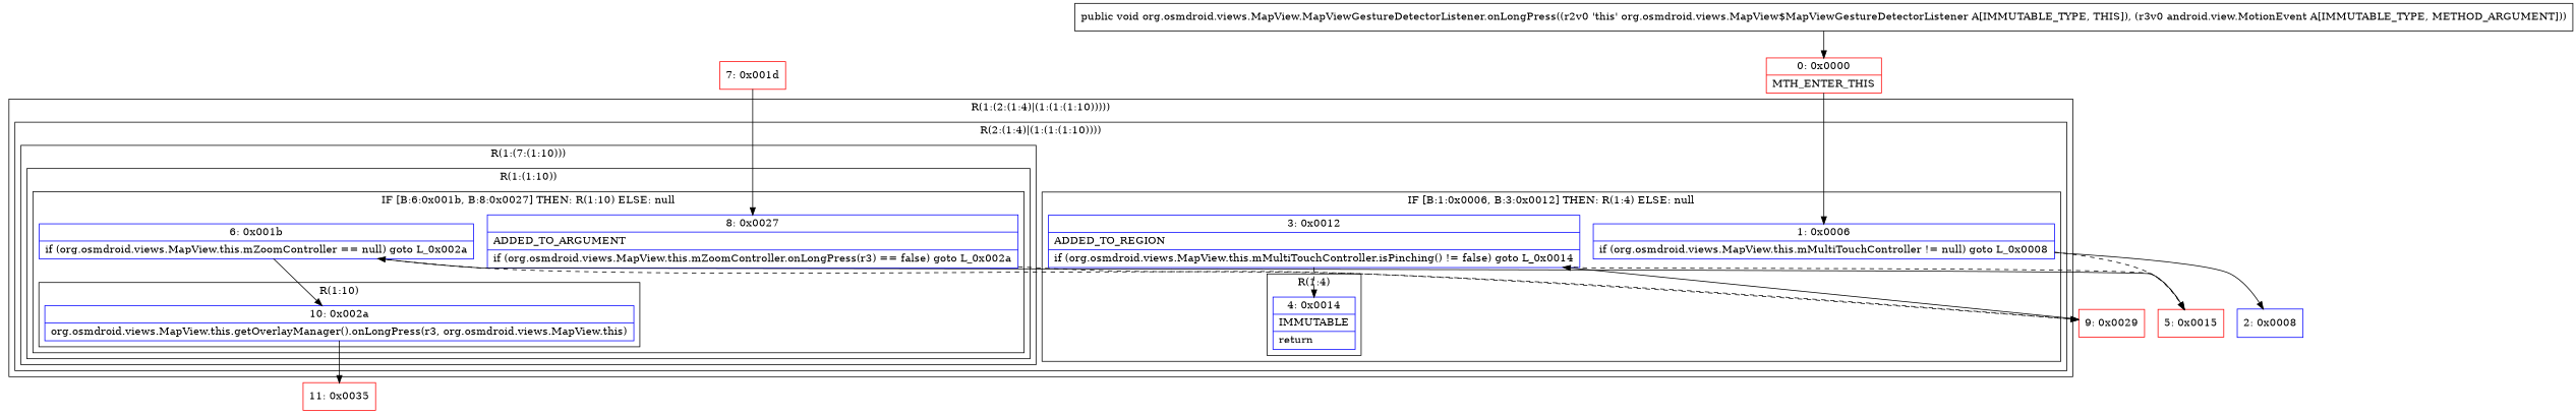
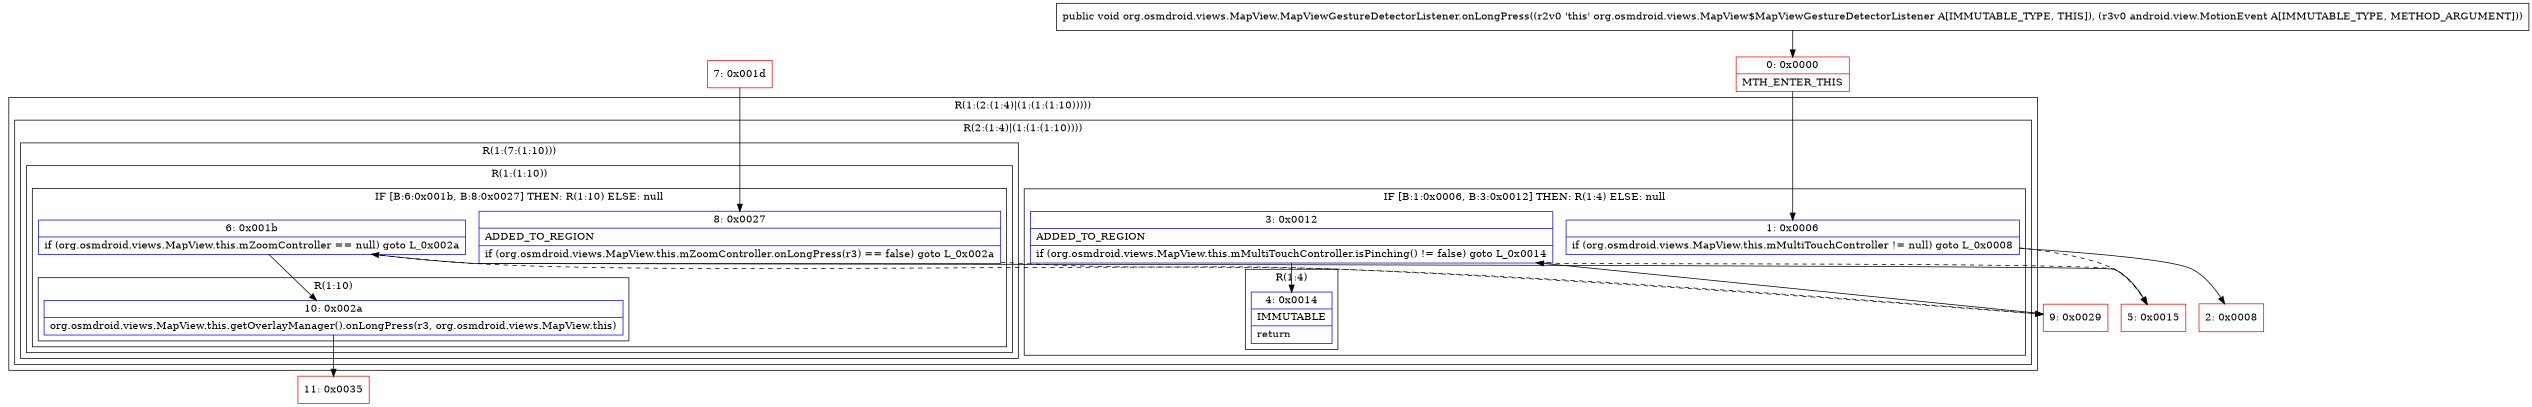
  digraph {
    node [color=blue shape=record]
    n1 [label="{4\:\ 0x0014|IMMUTABLE\l|return\l}"]
    n2 [label="{1\:\ 0x0006|if (org.osmdroid.views.MapView.this.mMultiTouchController != null) goto L_0x0008\l}"]
    n3 [label="{3\:\ 0x0012|ADDED_TO_REGION\l|if (org.osmdroid.views.MapView.this.mMultiTouchController.isPinching() != false) goto L_0x0014\l}"]
    n4 [label="{10\:\ 0x002a|org.osmdroid.views.MapView.this.getOverlayManager().onLongPress(r3, org.osmdroid.views.MapView.this)\l}"]
    n5 [label="{6\:\ 0x001b|if (org.osmdroid.views.MapView.this.mZoomController == null) goto L_0x002a\l}"]
-   n6 [label="{8\:\ 0x0027|ADDED_TO_ARGUMENT\l|if (org.osmdroid.views.MapView.this.mZoomController.onLongPress(r3) == false) goto L_0x002a\l}"]
-   n7 [label="{2\:\ 0x0008}"]
+   n6 [label="{8\:\ 0x0027|ADDED_TO_REGION\l|if (org.osmdroid.views.MapView.this.mZoomController.onLongPress(r3) == false) goto L_0x002a\l}"]
+   n7 [color=red label="{2\:\ 0x0008}"]
    n8 [color=red label="{5\:\ 0x0015}"]
    n9 [color=red label="{11\:\ 0x0035}"]
    n10 [color=red label="{9\:\ 0x0029}"]
    n11 [color=red label="{7\:\ 0x001d}"]
    n12 [color=red label="{0\:\ 0x0000|MTH_ENTER_THIS\l}"]
    n13 [label="{public void org.osmdroid.views.MapView.MapViewGestureDetectorListener.onLongPress((r2v0 'this' org.osmdroid.views.MapView$MapViewGestureDetectorListener A[IMMUTABLE_TYPE, THIS]), (r3v0 android.view.MotionEvent A[IMMUTABLE_TYPE, METHOD_ARGUMENT])) }" color=""]
    subgraph cluster_1 {
      label="R(1:(2:(1:4)|(1:(1:(1:10)))))"
      subgraph cluster_2 {
        label="R(2:(1:4)|(1:(1:(1:10))))"
        subgraph cluster_3 {
          label="IF [B:1:0x0006, B:3:0x0012] THEN: R(1:4) ELSE: null"
          n2
          n3
          subgraph cluster_4 {
            label="R(1:4)"
            n1
          }
        }
        subgraph cluster_5 {
          label="R(1:(7:(1:10)))"
          subgraph cluster_6 {
            label="R(1:(1:10))"
            subgraph cluster_7 {
              label="IF [B:6:0x001b, B:8:0x0027] THEN: R(1:10) ELSE: null"
              n5
              n6
              subgraph cluster_8 {
                label="R(1:10)"
                n4
              }
            }
          }
        }
      }
    }
    n2 -> n7
    n2 -> n8 [style=dashed]
-   n3 -> n1 [style=dashed]
+   n3 -> n1
    n3 -> n8 [style=dashed]
    n4 -> n9
    n5 -> n4
    n5 -> n10 [style=dashed]
    n6 -> n10 [style=dashed]
    n8 -> n5
    n10 -> n3
    n11 -> n6
    n12 -> n2
    n13 -> n12
  }
